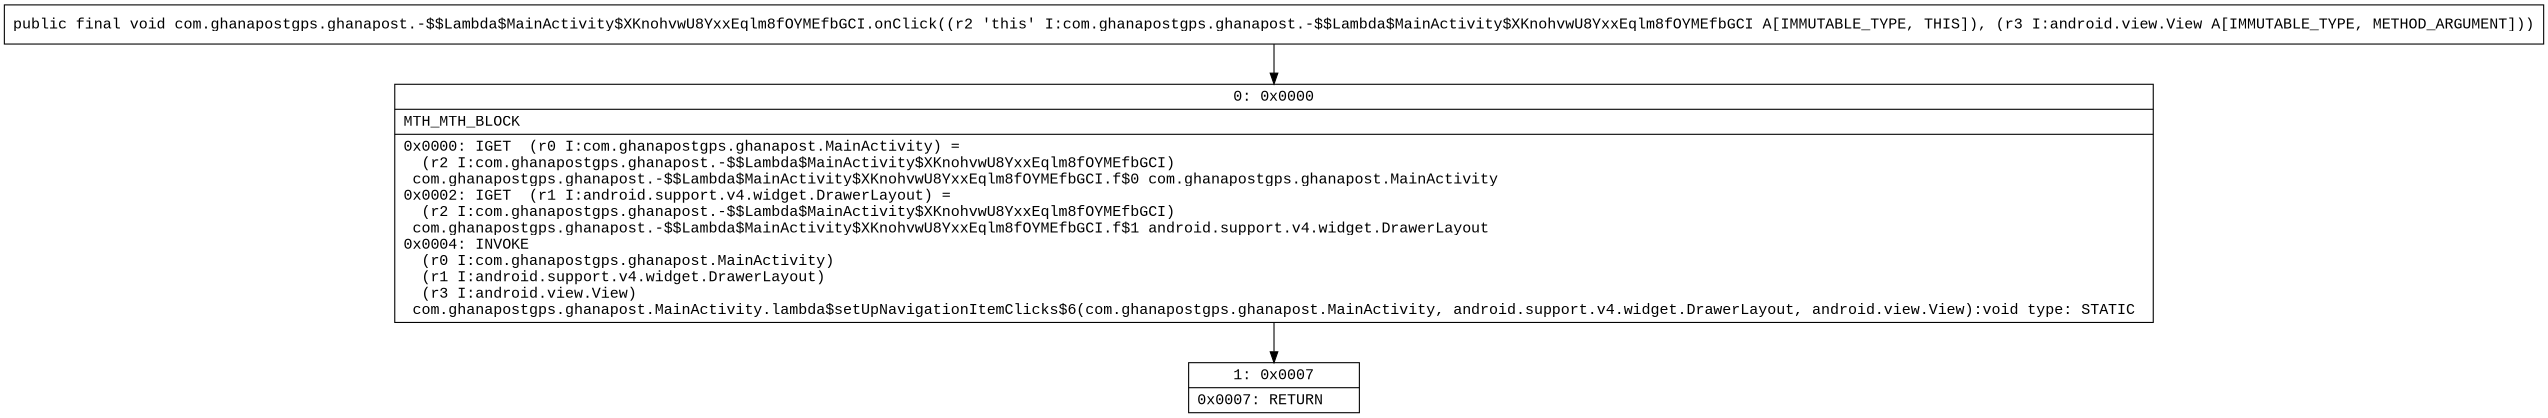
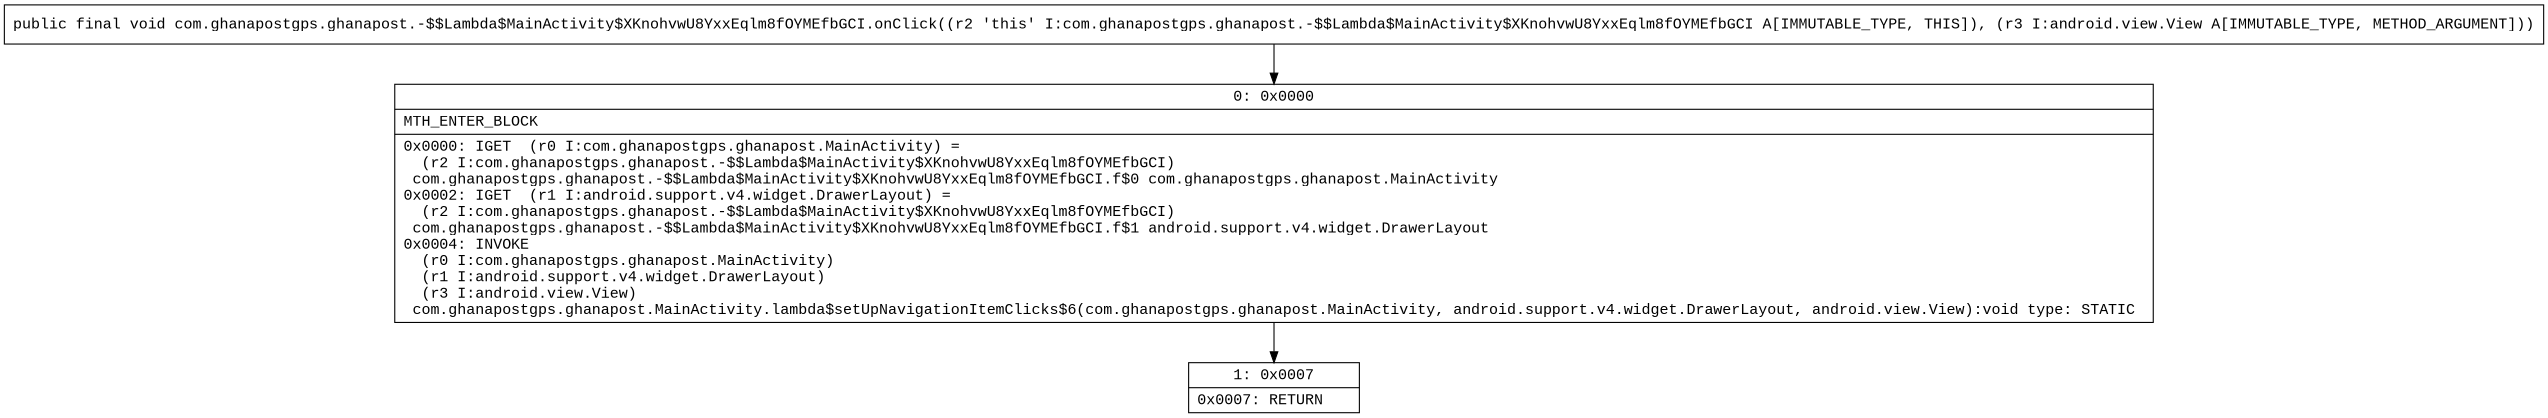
  digraph {
    fontname="Liberation Mono"
    node [shape=record fontname="Liberation Mono"]
    edge [fontname="Liberation Mono"]
-   n1 [label="{0\:\ 0x0000|MTH_MTH_BLOCK\l|0x0000: IGET  (r0 I:com.ghanapostgps.ghanapost.MainActivity) = \l  (r2 I:com.ghanapostgps.ghanapost.\-$$Lambda$MainActivity$XKnohvwU8YxxEqlm8fOYMEfbGCI)\l com.ghanapostgps.ghanapost.\-$$Lambda$MainActivity$XKnohvwU8YxxEqlm8fOYMEfbGCI.f$0 com.ghanapostgps.ghanapost.MainActivity \l0x0002: IGET  (r1 I:android.support.v4.widget.DrawerLayout) = \l  (r2 I:com.ghanapostgps.ghanapost.\-$$Lambda$MainActivity$XKnohvwU8YxxEqlm8fOYMEfbGCI)\l com.ghanapostgps.ghanapost.\-$$Lambda$MainActivity$XKnohvwU8YxxEqlm8fOYMEfbGCI.f$1 android.support.v4.widget.DrawerLayout \l0x0004: INVOKE  \l  (r0 I:com.ghanapostgps.ghanapost.MainActivity)\l  (r1 I:android.support.v4.widget.DrawerLayout)\l  (r3 I:android.view.View)\l com.ghanapostgps.ghanapost.MainActivity.lambda$setUpNavigationItemClicks$6(com.ghanapostgps.ghanapost.MainActivity, android.support.v4.widget.DrawerLayout, android.view.View):void type: STATIC \l}"]
+   n1 [label="{0\:\ 0x0000|MTH_ENTER_BLOCK\l|0x0000: IGET  (r0 I:com.ghanapostgps.ghanapost.MainActivity) = \l  (r2 I:com.ghanapostgps.ghanapost.\-$$Lambda$MainActivity$XKnohvwU8YxxEqlm8fOYMEfbGCI)\l com.ghanapostgps.ghanapost.\-$$Lambda$MainActivity$XKnohvwU8YxxEqlm8fOYMEfbGCI.f$0 com.ghanapostgps.ghanapost.MainActivity \l0x0002: IGET  (r1 I:android.support.v4.widget.DrawerLayout) = \l  (r2 I:com.ghanapostgps.ghanapost.\-$$Lambda$MainActivity$XKnohvwU8YxxEqlm8fOYMEfbGCI)\l com.ghanapostgps.ghanapost.\-$$Lambda$MainActivity$XKnohvwU8YxxEqlm8fOYMEfbGCI.f$1 android.support.v4.widget.DrawerLayout \l0x0004: INVOKE  \l  (r0 I:com.ghanapostgps.ghanapost.MainActivity)\l  (r1 I:android.support.v4.widget.DrawerLayout)\l  (r3 I:android.view.View)\l com.ghanapostgps.ghanapost.MainActivity.lambda$setUpNavigationItemClicks$6(com.ghanapostgps.ghanapost.MainActivity, android.support.v4.widget.DrawerLayout, android.view.View):void type: STATIC \l}"]
    n2 [label="{1\:\ 0x0007|0x0007: RETURN   \l}"]
    n3 [label="{public final void com.ghanapostgps.ghanapost.\-$$Lambda$MainActivity$XKnohvwU8YxxEqlm8fOYMEfbGCI.onClick((r2 'this' I:com.ghanapostgps.ghanapost.\-$$Lambda$MainActivity$XKnohvwU8YxxEqlm8fOYMEfbGCI A[IMMUTABLE_TYPE, THIS]), (r3 I:android.view.View A[IMMUTABLE_TYPE, METHOD_ARGUMENT])) }"]
    n1 -> n2
    n3 -> n1
  }
